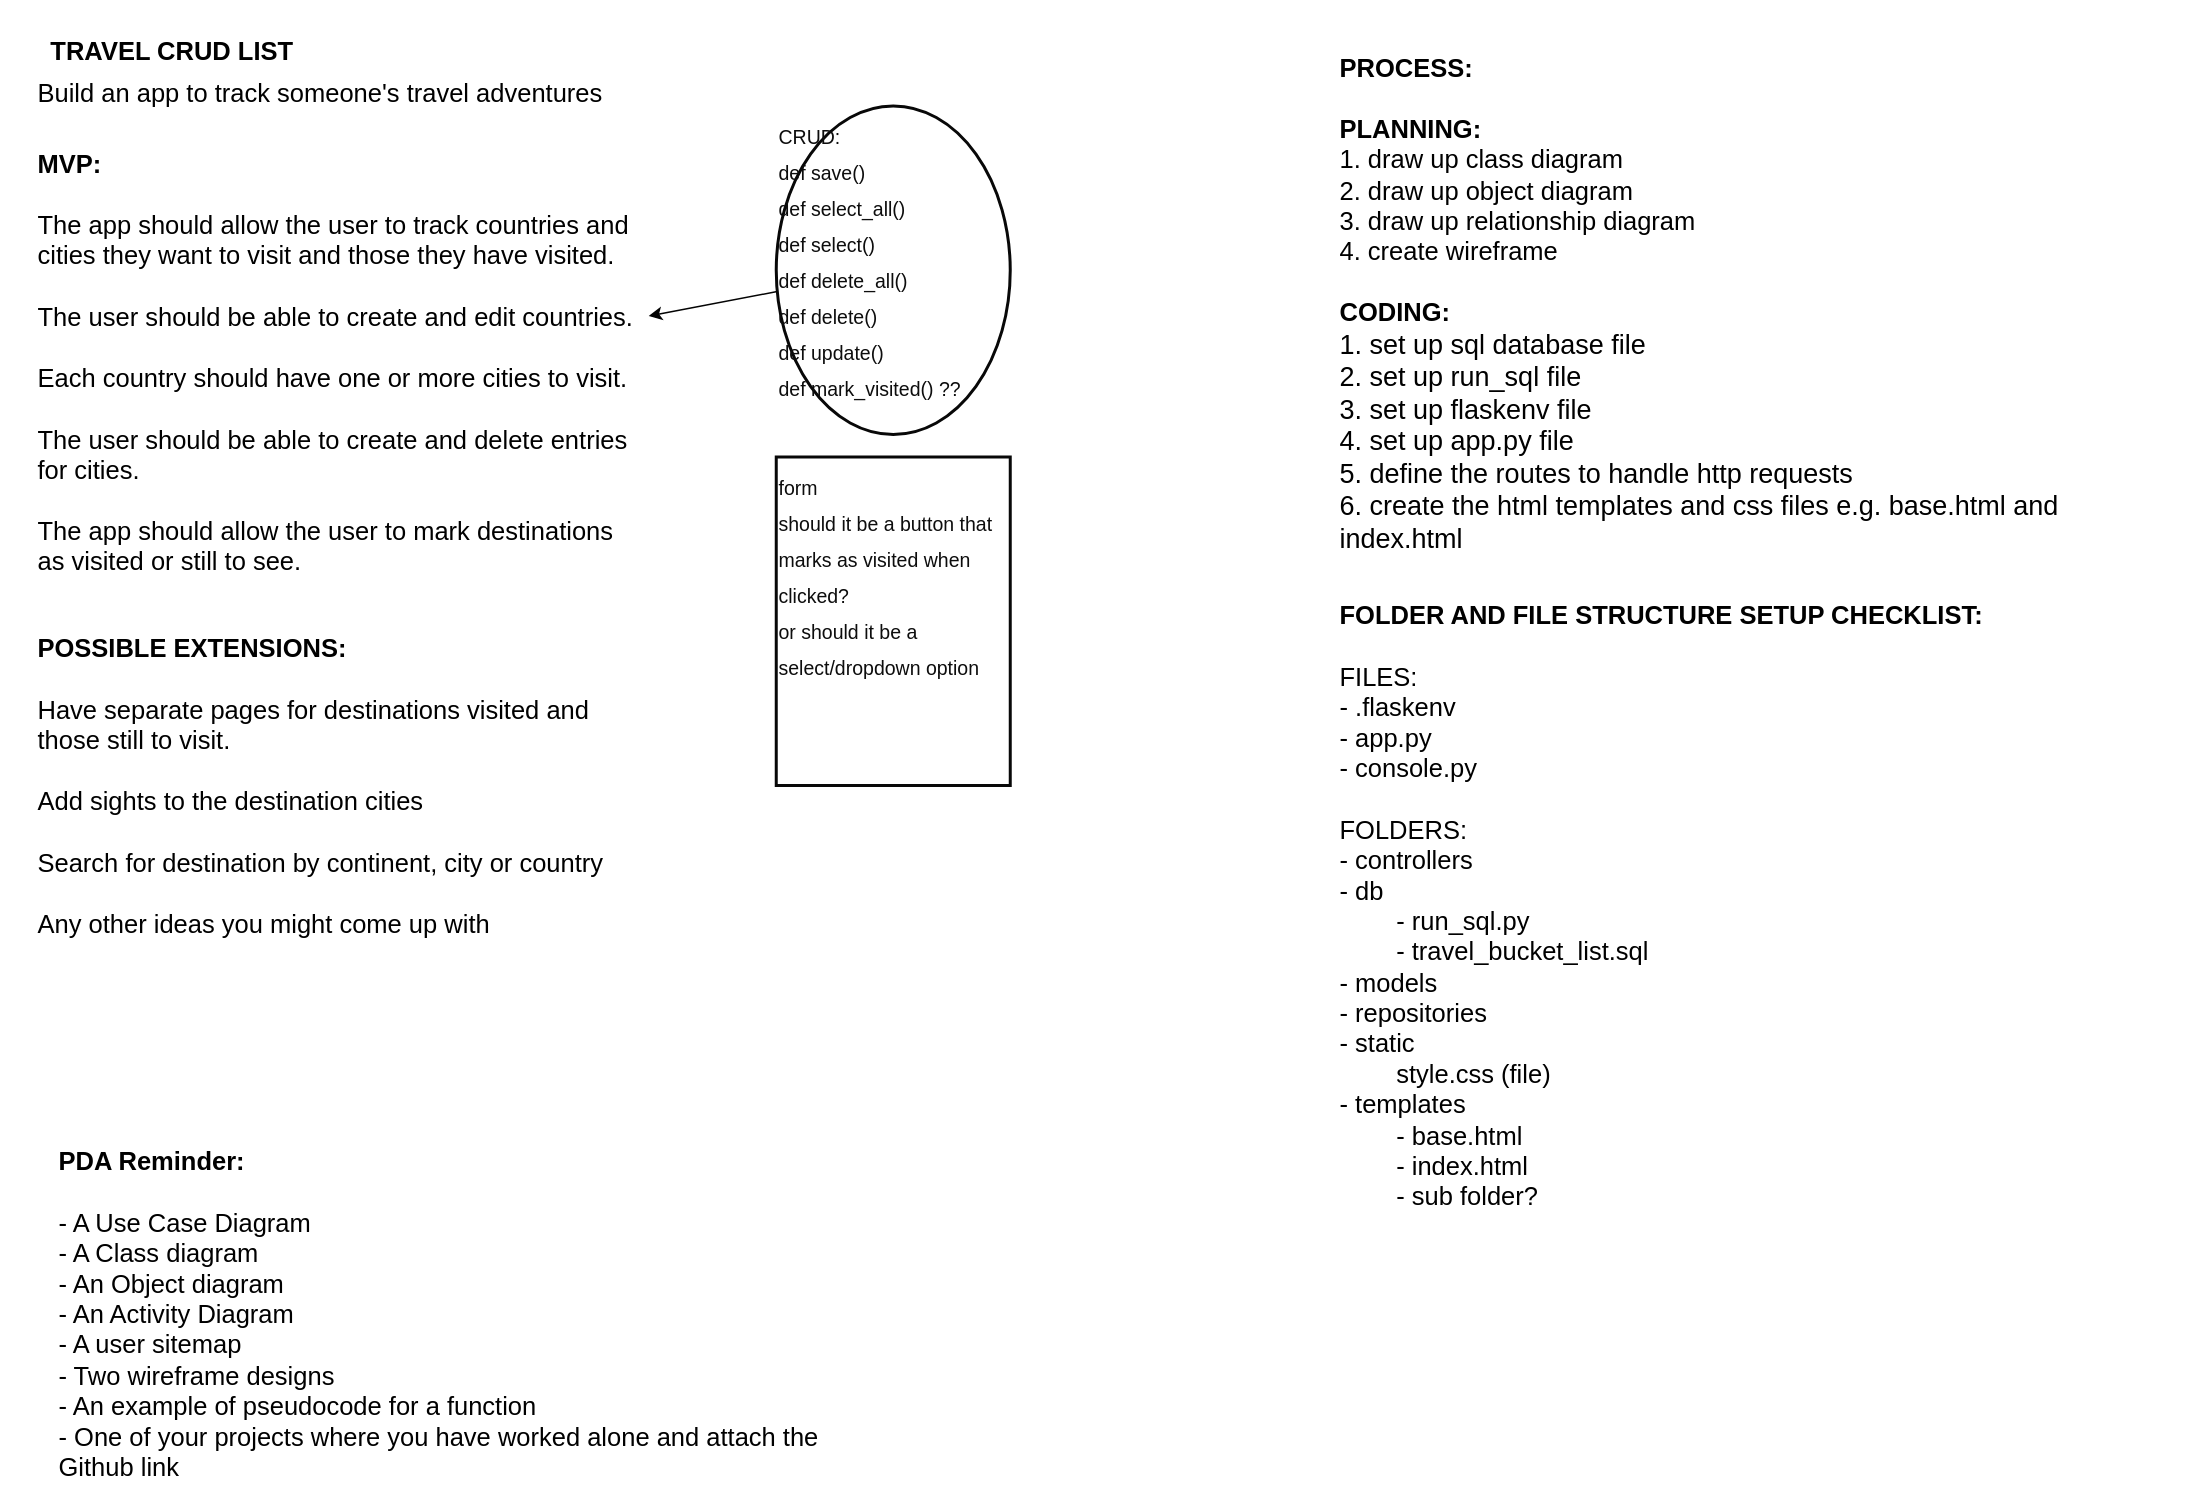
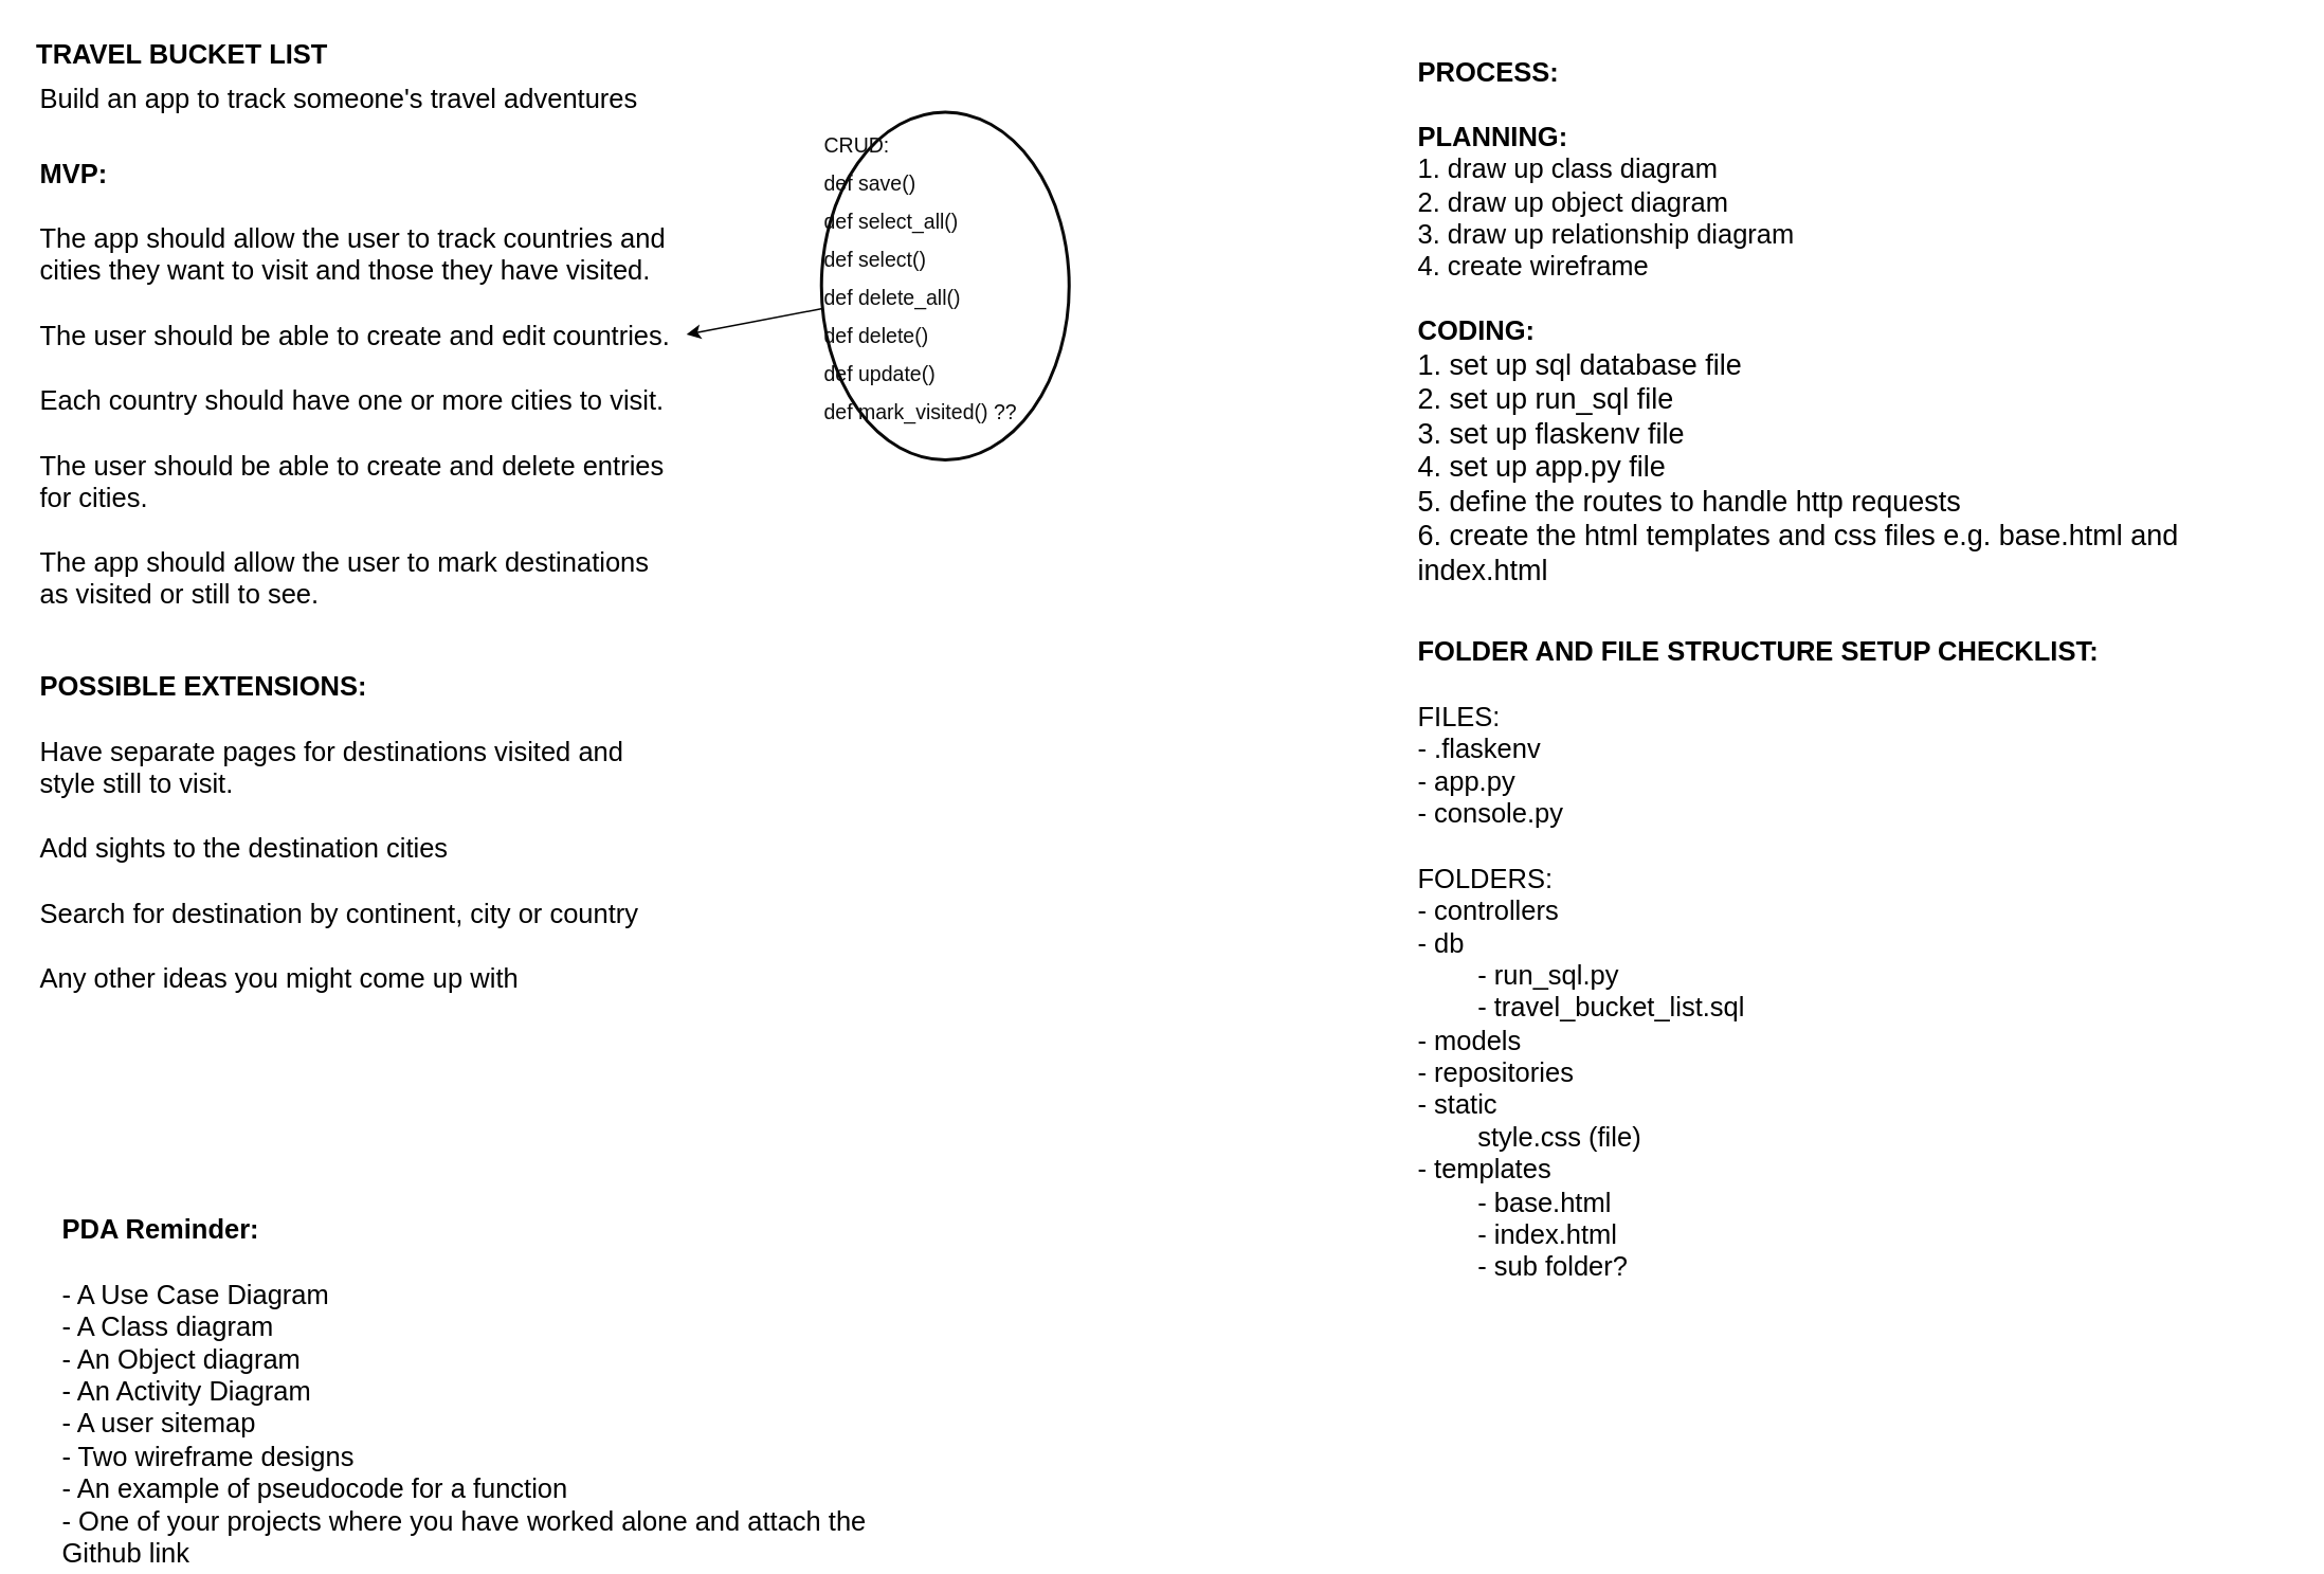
  <mxCell id="0" />
  <mxCell id="1" parent="0" />
  <mxCell id="2" value="" style="group" parent="1" vertex="1" connectable="0"><mxGeometry x="20" y="20" width="419.24" height="728" as="geometry" /></mxCell>
- <mxCell id="3" value="&lt;font color=&quot;#000000&quot; style=&quot;font-size: 17px;&quot;&gt;TRAVEL CRUD LIST&lt;/font&gt;" style="text;strokeColor=none;align=center;fillColor=none;html=1;verticalAlign=middle;whiteSpace=wrap;rounded=0;fontStyle=1" parent="2" vertex="1"><mxGeometry width="189.24" height="30" as="geometry" /></mxCell>
+ <mxCell id="3" value="&lt;font color=&quot;#000000&quot; style=&quot;font-size: 17px;&quot;&gt;TRAVEL BUCKET LIST&lt;/font&gt;" style="text;strokeColor=none;align=center;fillColor=none;html=1;verticalAlign=middle;whiteSpace=wrap;rounded=0;fontStyle=1" parent="2" vertex="1"><mxGeometry width="189.24" height="30" as="geometry" /></mxCell>
  <mxCell id="4" value="Build an app to track someone's travel adventures" style="text;strokeColor=none;align=left;fillColor=none;html=1;verticalAlign=middle;whiteSpace=wrap;rounded=0;fontSize=17;fontColor=#000000;" parent="2" vertex="1"><mxGeometry x="3.0" y="28" width="416.24" height="30" as="geometry" /></mxCell>
  <mxCell id="5" value="&lt;b&gt;MVP:&lt;br&gt;&lt;br&gt;&lt;/b&gt;The app should allow the user to track countries and cities they want to visit and those they have visited.&lt;br&gt;&lt;br&gt;The user should be able to create and edit countries.&lt;br&gt;&lt;br&gt;Each country should have one or more cities to visit.&lt;br&gt;&lt;br&gt;The user should be able to create and delete entries for cities.&lt;br&gt;&lt;br&gt;The app should allow the user to mark destinations as visited or still to see." style="text;strokeColor=none;align=left;fillColor=none;html=1;verticalAlign=top;whiteSpace=wrap;rounded=0;fontSize=17;fontColor=#000000;" parent="2" vertex="1"><mxGeometry x="3" y="73" width="403" height="332" as="geometry" /></mxCell>
- <mxCell id="6" value="&lt;b&gt;POSSIBLE EXTENSIONS:&lt;/b&gt;&lt;br&gt;&lt;br&gt;Have separate pages for destinations visited and those still to visit.&lt;br&gt;&lt;br&gt;Add sights to the destination cities&lt;br&gt;&lt;br&gt;Search for destination by continent, city or country&lt;br&gt;&lt;br&gt;Any other ideas you might come up with" style="text;strokeColor=none;align=left;fillColor=none;html=1;verticalAlign=top;whiteSpace=wrap;rounded=0;fontSize=17;fontColor=#000000;" parent="2" vertex="1"><mxGeometry x="3" y="396" width="403" height="332" as="geometry" /></mxCell>
+ <mxCell id="6" value="&lt;b&gt;POSSIBLE EXTENSIONS:&lt;/b&gt;&lt;br&gt;&lt;br&gt;Have separate pages for destinations visited and style still to visit.&lt;br&gt;&lt;br&gt;Add sights to the destination cities&lt;br&gt;&lt;br&gt;Search for destination by continent, city or country&lt;br&gt;&lt;br&gt;Any other ideas you might come up with" style="text;strokeColor=none;align=left;fillColor=none;html=1;verticalAlign=top;whiteSpace=wrap;rounded=0;fontSize=17;fontColor=#000000;" parent="2" vertex="1"><mxGeometry x="3" y="396" width="403" height="332" as="geometry" /></mxCell>
  <mxCell id="7" value="&lt;b&gt;PDA Reminder:&lt;/b&gt;&lt;br&gt;&lt;br&gt;- A Use Case Diagram&amp;nbsp;&amp;nbsp;&lt;br&gt;- A Class diagram&amp;nbsp;&amp;nbsp;&lt;br&gt;- An Object diagram&amp;nbsp;&amp;nbsp;&lt;br&gt;- An Activity Diagram&lt;br&gt;- A user sitemap&lt;br&gt;- Two wireframe designs&lt;br&gt;- An example of pseudocode for a function&lt;br&gt;- One of your projects where you have worked alone and attach the Github link" style="text;whiteSpace=wrap;html=1;fontSize=17;fontColor=#000000;" parent="1" vertex="1"><mxGeometry x="36.996" y="757.997" width="545" height="201" as="geometry" /></mxCell>
  <mxCell id="8" value="&lt;b&gt;FOLDER AND FILE STRUCTURE SETUP CHECKLIST:&lt;/b&gt;&lt;br&gt;&lt;br&gt;FILES:&lt;br&gt;- .flaskenv&lt;br&gt;- app.py&lt;br&gt;- console.py&amp;nbsp;&lt;br&gt;&lt;br&gt;FOLDERS:&lt;br&gt;- controllers&lt;br&gt;- db&lt;br&gt;&lt;span style=&quot;white-space: pre;&quot;&gt;&#09;&lt;/span&gt;- run_sql.py&lt;br&gt;&lt;span style=&quot;white-space: pre;&quot;&gt;&#09;&lt;/span&gt;- travel_bucket_list.sql&lt;br&gt;- models&lt;br&gt;- repositories&lt;br&gt;- static&lt;br&gt;&lt;span style=&quot;white-space: pre;&quot;&gt;&#09;&lt;/span&gt;style.css (file)&lt;br&gt;- templates&lt;br&gt;&lt;span style=&quot;white-space: pre;&quot;&gt;&#09;&lt;/span&gt;- base.html&lt;br&gt;&lt;span style=&quot;white-space: pre;&quot;&gt;&#09;&lt;/span&gt;- index.html&lt;br&gt;&lt;span style=&quot;white-space: pre;&quot;&gt;&#09;&lt;/span&gt;- sub folder?" style="text;whiteSpace=wrap;html=1;fontSize=17;fontColor=#000000;" vertex="1" parent="1"><mxGeometry x="891" y="394" width="551" height="417" as="geometry" /></mxCell>
  <mxCell id="9" value="&lt;b&gt;PROCESS:&lt;/b&gt;&lt;br&gt;&lt;br&gt;&lt;b&gt;PLANNING:&lt;/b&gt;&lt;br&gt;1. draw up class diagram&lt;br&gt;2. draw up object diagram&lt;br&gt;3. draw up relationship diagram&lt;br&gt;4. create wireframe&lt;br&gt;&lt;br&gt;&lt;b&gt;CODING:&lt;/b&gt;&lt;br&gt;&lt;span style=&quot;background-color: initial; font-size: 18px;&quot;&gt;1. set up sql database file&lt;/span&gt;&lt;br&gt;&lt;span style=&quot;background-color: initial; font-size: 18px;&quot;&gt;2. set up run_sql file&lt;/span&gt;&lt;br&gt;&lt;span style=&quot;background-color: initial; font-size: 18px;&quot;&gt;3. set up flaskenv file&lt;/span&gt;&lt;br&gt;&lt;span style=&quot;background-color: initial; font-size: 18px;&quot;&gt;4. set up app.py file&lt;/span&gt;&lt;br&gt;&lt;span style=&quot;background-color: initial; font-size: 18px;&quot;&gt;5. define the routes to handle http requests&lt;/span&gt;&lt;br&gt;&lt;span style=&quot;background-color: initial; font-size: 18px;&quot;&gt;6. create the html templates and css files e.g. base.html and index.html&lt;/span&gt;" style="text;whiteSpace=wrap;html=1;fontSize=17;fontColor=#000000;" vertex="1" parent="1"><mxGeometry x="891" y="29" width="551" height="417" as="geometry" /></mxCell>
  <mxCell id="10" value="&lt;font style=&quot;font-size: 13px;&quot;&gt;CRUD:&lt;br&gt;def save()&lt;br&gt;def select_all()&lt;br&gt;def select()&lt;br&gt;def delete_all()&lt;br&gt;def delete()&lt;br&gt;def update()&lt;br&gt;def mark_visited() ??&lt;br&gt;&lt;br&gt;&lt;/font&gt;" style="ellipse;whiteSpace=wrap;html=1;strokeColor=#080808;strokeWidth=2;fontSize=20;fontColor=#0D0D0D;fillColor=#FFFFFF;gradientColor=none;align=left;verticalAlign=top;" vertex="1" parent="1"><mxGeometry x="517" y="70" width="156" height="219" as="geometry" /></mxCell>
  <mxCell id="11" value="" style="edgeStyle=none;html=1;strokeColor=#030303;fontSize=20;fontColor=#0D0D0D;startArrow=classic;startFill=1;endArrow=none;endFill=0;" edge="1" parent="1" target="10"><mxGeometry relative="1" as="geometry"><mxPoint x="432" y="210" as="sourcePoint" /></mxGeometry></mxCell>
- <mxCell id="12" value="&lt;font style=&quot;font-size: 13px;&quot;&gt;form&lt;br&gt;should it be a button that marks as visited when clicked?&lt;br&gt;or should it be a select/dropdown option&lt;br&gt;&lt;/font&gt;" style="whiteSpace=wrap;html=1;strokeColor=#080808;strokeWidth=2;fontSize=20;fontColor=#0D0D0D;fillColor=#FFFFFF;gradientColor=none;align=left;verticalAlign=top;" vertex="1" parent="1"><mxGeometry x="517" y="304" width="156" height="219" as="geometry" /></mxCell>
